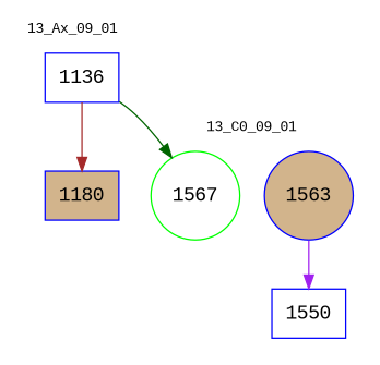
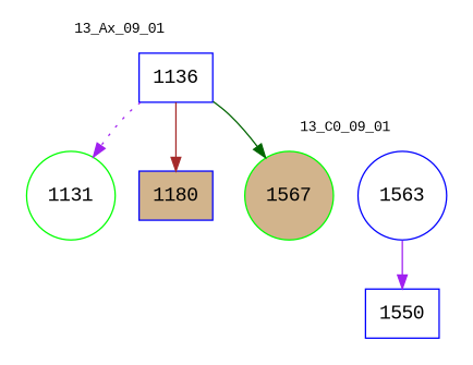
  digraph {
    fontname="Liberation Mono"
    node [color=blue fillcolor=white fontname="Liberation Mono" shape=box style=filled]
    edge [color=purple fontname="Liberation Mono" style=solid]
    n1 [label=1136]
+   n2 [color=green label=1131 shape=circle]
    n3 [fillcolor=tan label=1180]
-   n4 [fillcolor=tan label=1563 shape=circle]
+   n4 [label=1563 shape=circle]
    n5 [label=1550]
-   n6 [color=green label=1567 shape=circle]
+   n6 [color=green fillcolor=tan label=1567 shape=circle]
    subgraph cluster_1 {
      color=white
      fontsize=10
      label="13_Ax_09_01"
      n1
+     n2
      n3
    }
    subgraph cluster_2 {
      color=white
      fontsize=10
      label="13_C0_09_01"
      n4
      n5
      n6
    }
+   n1 -> n2 [style=dotted]
    n1 -> n3 [color=brown]
    n1 -> n6 [color=darkgreen]
    n4 -> n5
  }
